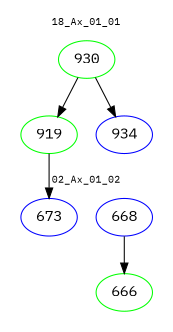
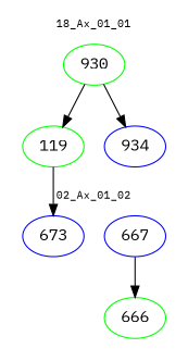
  digraph {
    fontname="IBM Plex Mono"
    node [color=blue fontname="IBM Plex Mono"]
    edge [color=black fontname="IBM Plex Mono"]
-   n1 [label=668]
+   n1 [label=667]
    n2 [color=green label=666]
    n3 [label=673]
    n4 [color=green label=930]
-   n5 [color=green label=919]
+   n5 [color=green label=119]
    n6 [label=934]
    subgraph cluster_1 {
      color=white
      fontsize=10
      label="02_Ax_01_02"
      n1
      n2
      n3
    }
    subgraph cluster_2 {
      color=white
      fontsize=10
      label="18_Ax_01_01"
      n4
      n5
      n6
    }
    n1 -> n2
    n4 -> n5
    n4 -> n6
    n5 -> n3
  }
